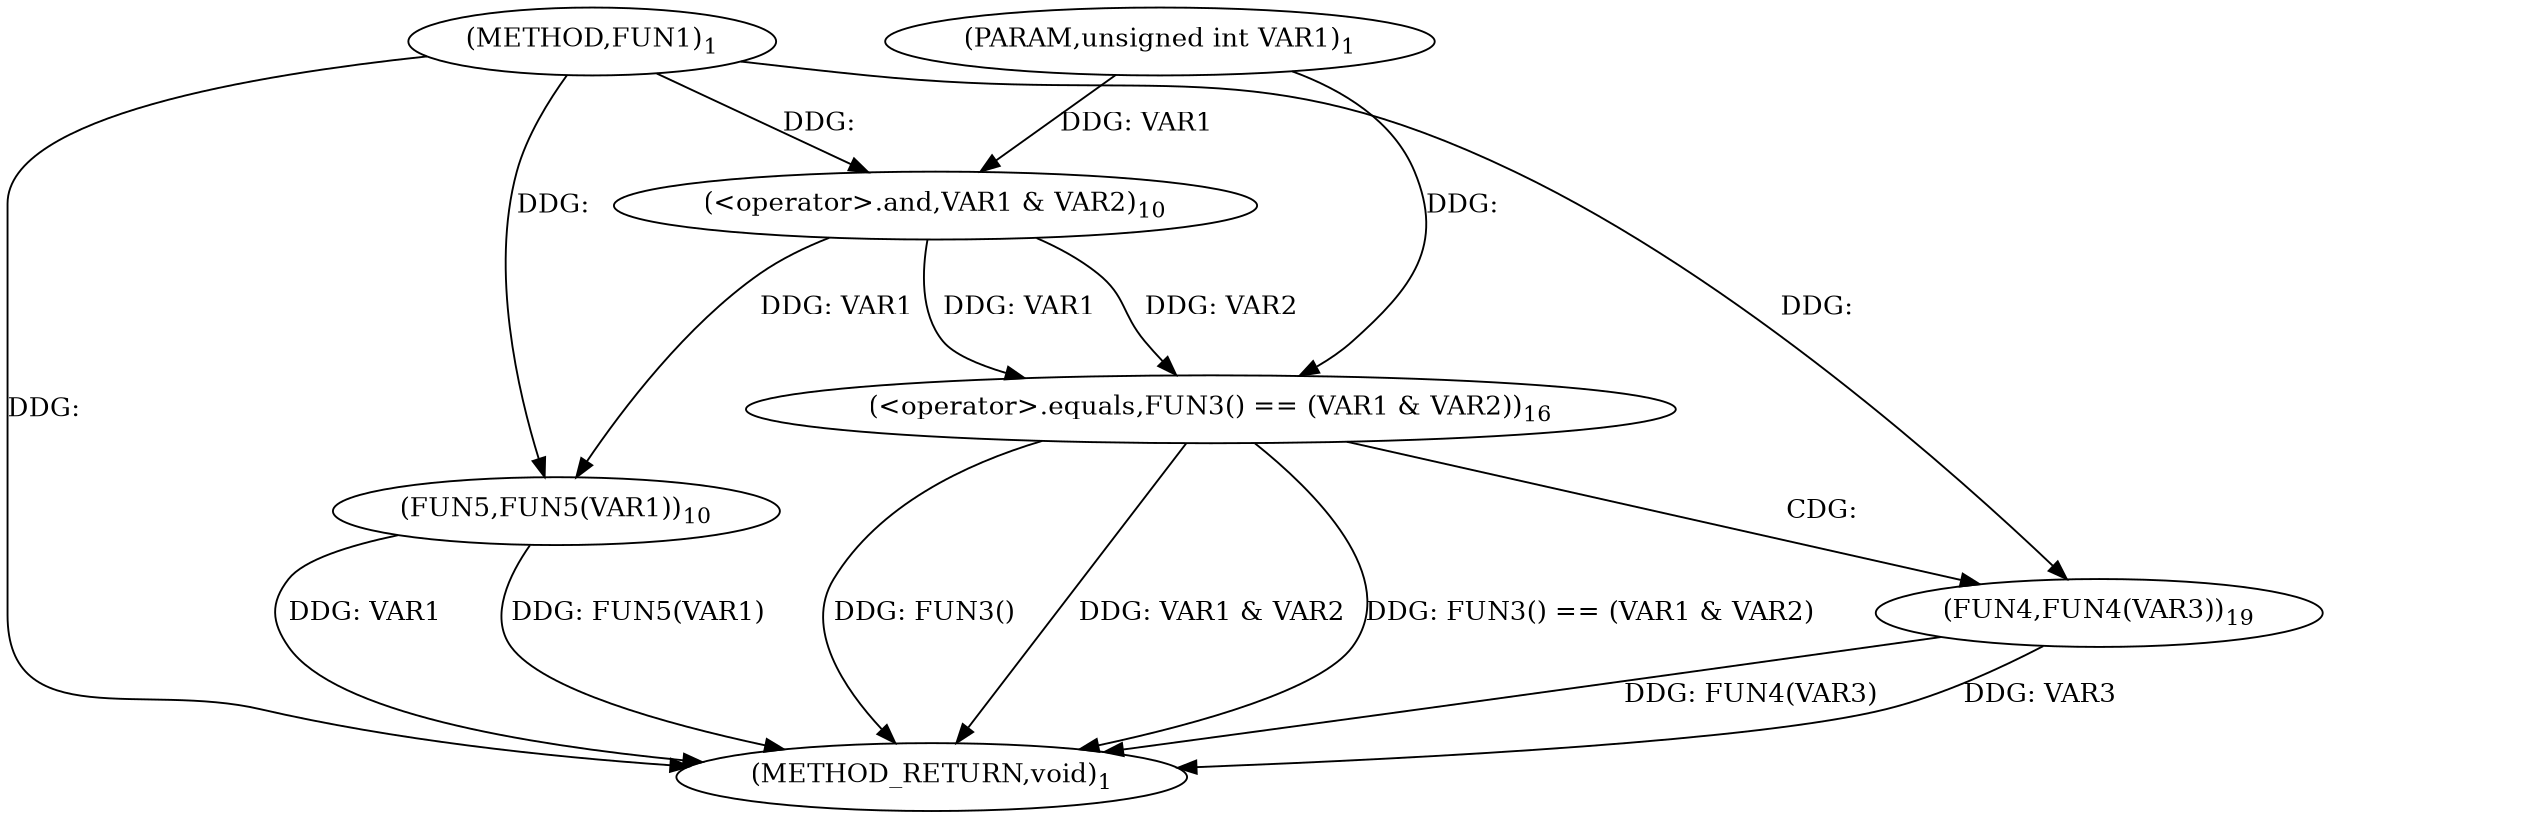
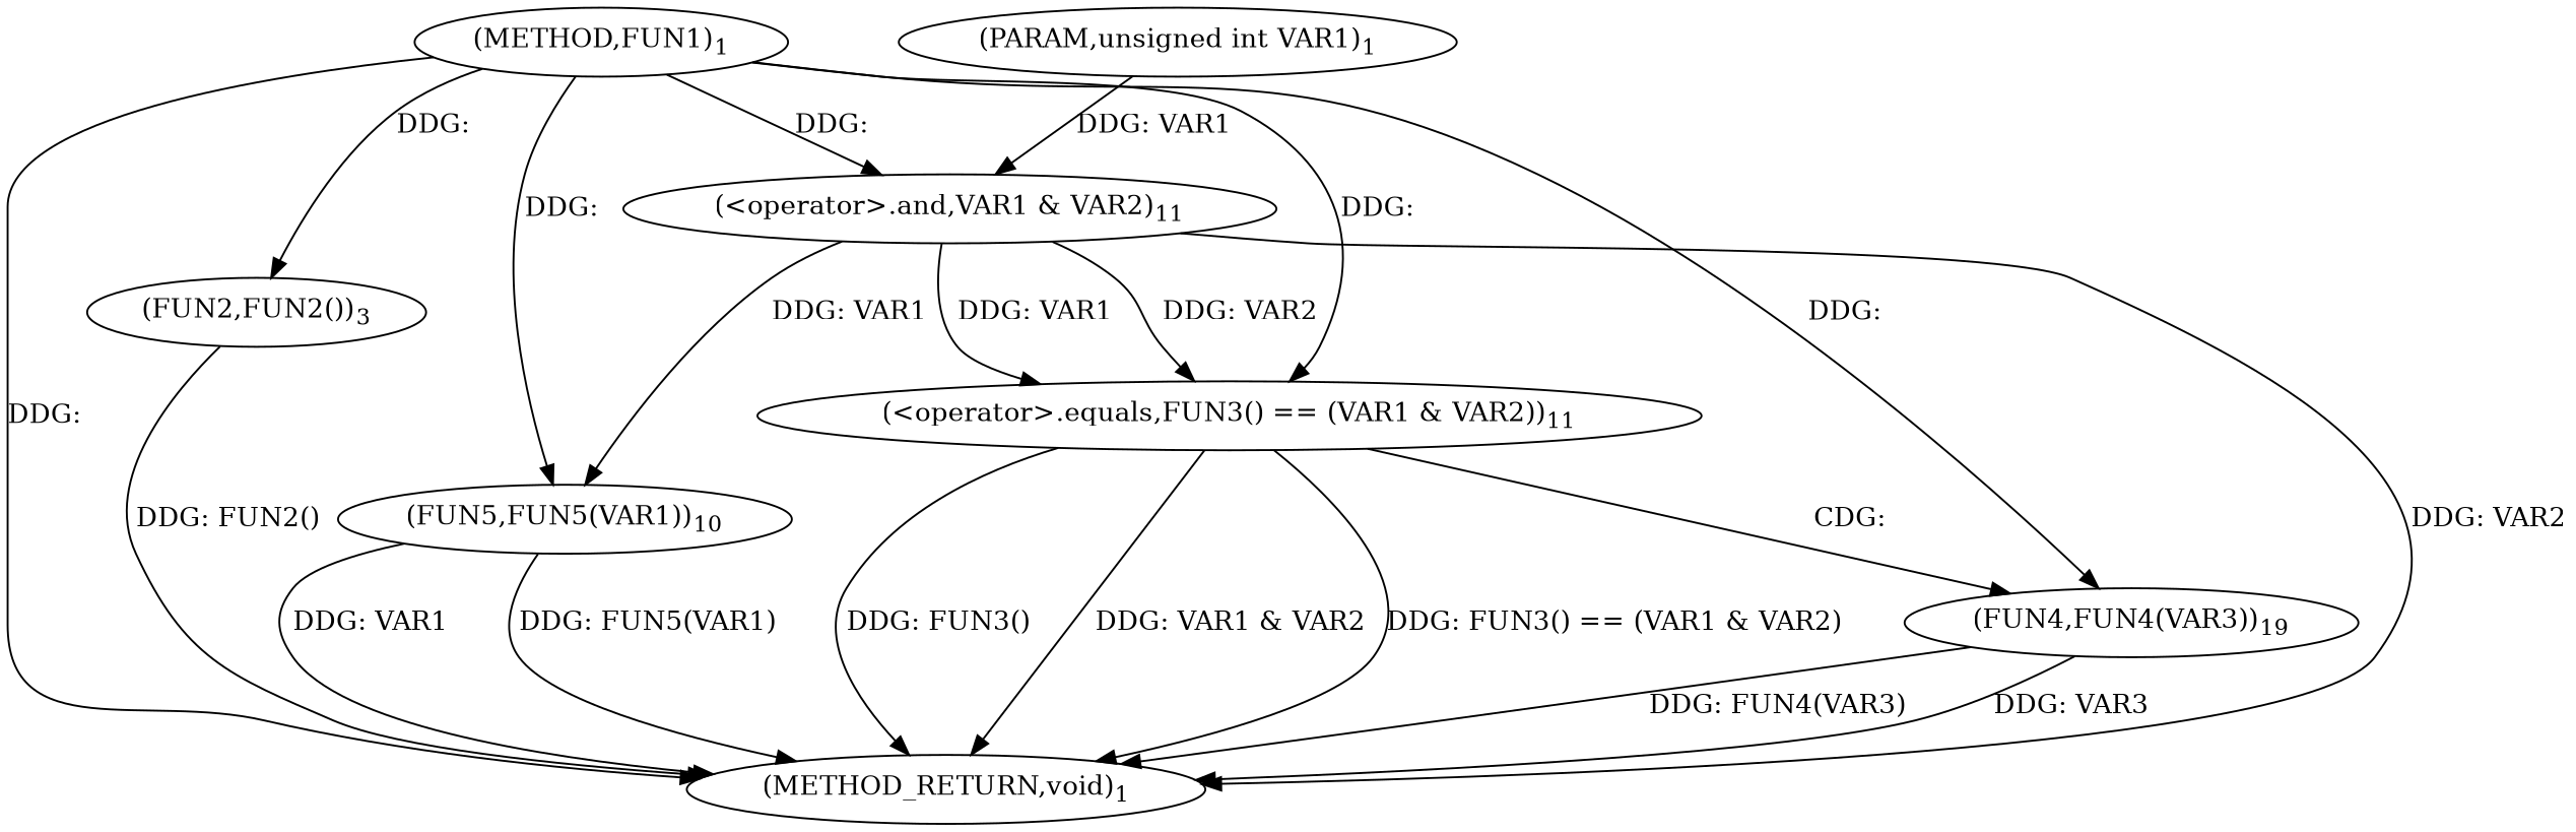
  digraph {
    n1 [label=<(METHOD,FUN1)<SUB>1</SUB>>]
+   n2 [label=<(FUN2,FUN2())<SUB>3</SUB>>]
    n3 [label=<(FUN5,FUN5(VAR1))<SUB>10</SUB>>]
-   n4 [label=<(&lt;operator&gt;.equals,FUN3() == (VAR1 &amp; VAR2))<SUB>16</SUB>>]
+   n4 [label=<(&lt;operator&gt;.equals,FUN3() == (VAR1 &amp; VAR2))<SUB>11</SUB>>]
    n5 [label=<(FUN4,FUN4(VAR3))<SUB>19</SUB>>]
-   n6 [label=<(&lt;operator&gt;.and,VAR1 &amp; VAR2)<SUB>10</SUB>>]
+   n6 [label=<(&lt;operator&gt;.and,VAR1 &amp; VAR2)<SUB>11</SUB>>]
    n7 [label=<(METHOD_RETURN,void)<SUB>1</SUB>>]
    n8 [label=<(PARAM,unsigned int VAR1)<SUB>1</SUB>>]
+   n1 -> n2 [label="DDG: "]
    n1 -> n3 [label="DDG: "]
-   n8 -> n4 [label="DDG: "]
+   n1 -> n4 [label="DDG: "]
    n1 -> n5 [label="DDG: "]
    n1 -> n6 [label="DDG: "]
    n1 -> n7 [label="DDG: "]
+   n2 -> n7 [label="DDG: FUN2()"]
    n3 -> n7 [label="DDG: VAR1"]
    n3 -> n7 [label="DDG: FUN5(VAR1)"]
    n4 -> n5 [label="CDG: "]
    n4 -> n7 [label="DDG: FUN3()"]
    n4 -> n7 [label="DDG: VAR1 &amp; VAR2"]
    n4 -> n7 [label="DDG: FUN3() == (VAR1 &amp; VAR2)"]
    n5 -> n7 [label="DDG: FUN4(VAR3)"]
    n5 -> n7 [label="DDG: VAR3"]
    n6 -> n3 [label="DDG: VAR1"]
    n6 -> n4 [label="DDG: VAR1"]
    n6 -> n4 [label="DDG: VAR2"]
+   n6 -> n7 [label="DDG: VAR2"]
    n8 -> n6 [label="DDG: VAR1"]
  }
